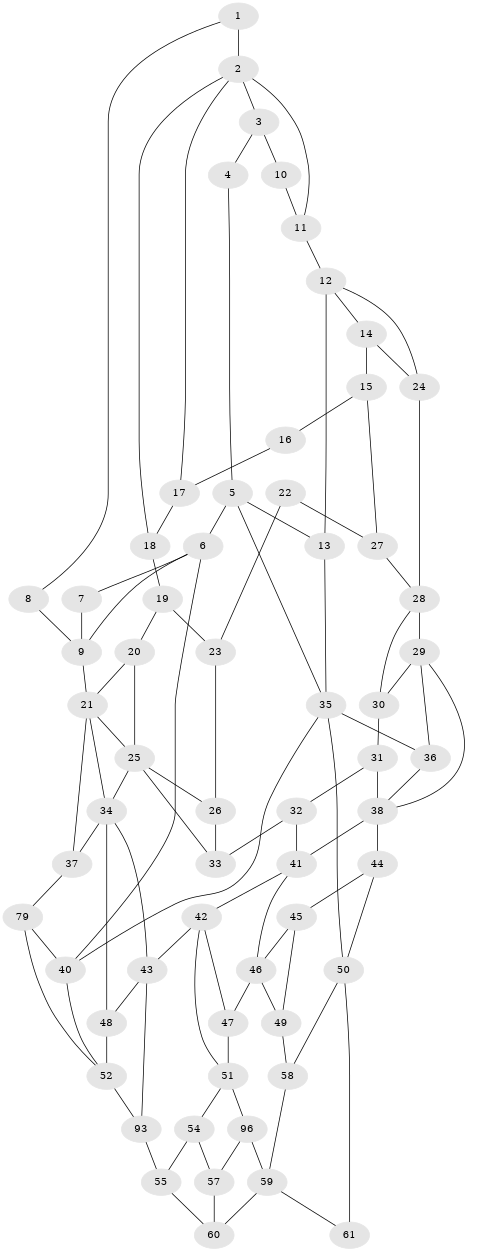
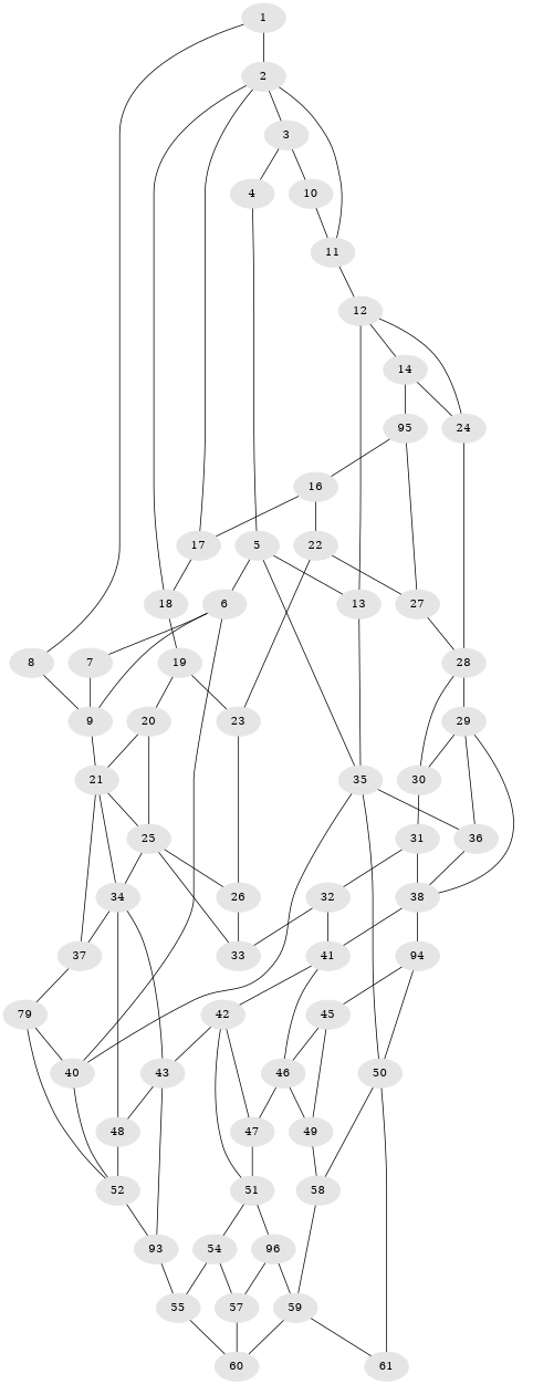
  graph {
    node [color=gray90 style=filled]
    edge [weight=1.0]
    1
    2
    8
    3
    17
    18
    11
    9
    4
    10
    19
    5
    6
    13
    35
    12
    7
    40
    36
    50
    21
    52
    25
    34
    37
    14
    24
-   15
+   15 [label=95]
    28
    16
    27
    22
    23
    20
    26
    33
    43
    48
    n39 [label=79]
    29
    30
    38
    31
    41
-   44
+   44 [label=94]
    32
    42
    46
    n49 [label=93]
    58
    61
    45
    47
    51
    49
    54
    n57 [label=96]
    55
    59
    57
    60
    1 -- 2 [weight=2.0]
    1 -- 8
    2 -- 3 [weight=2.0]
    2 -- 17
    2 -- 18
    2 -- 11
    8 -- 9 [weight=2.0]
    3 -- 4
    3 -- 10 [weight=3.0]
    17 -- 18
    18 -- 19
    11 -- 12 [weight=2.0]
    9 -- 21 [weight=2.0]
    4 -- 5
    10 -- 11 [weight=3.0]
    19 -- 23
    19 -- 20
    5 -- 6
    5 -- 13
    5 -- 35
    6 -- 9
    6 -- 7
    6 -- 40
    13 -- 35
    35 -- 40
    35 -- 36
    35 -- 50 [weight=2.0]
    12 -- 13
    12 -- 14
    12 -- 24
    7 -- 9
    40 -- 52
    36 -- 38
    50 -- 58
    50 -- 61 [weight=2.0]
    21 -- 25
    21 -- 34
    21 -- 37
    52 -- n49 [weight=2.0]
    25 -- 34
    25 -- 26
    25 -- 33
    34 -- 37 [weight=2.0]
    34 -- 43
    34 -- 48
    37 -- n39
    14 -- 24
    14 -- 15
    24 -- 28
    15 -- 16
    15 -- 27
    28 -- 29 [weight=3.0]
    28 -- 30
    16 -- 17
+   16 -- 22
    27 -- 28
    22 -- 27
    22 -- 23
    23 -- 26
    20 -- 21
    20 -- 25 [weight=2.0]
    26 -- 33
    43 -- 48
    43 -- n49
    48 -- 52 [weight=2.0]
    n39 -- 40
    n39 -- 52
    29 -- 36
    29 -- 30
    29 -- 38
    30 -- 31
    38 -- 41
    38 -- 44
    31 -- 38
    31 -- 32
    41 -- 42
    41 -- 46 [weight=2.0]
    44 -- 50
    44 -- 45
    32 -- 33
    32 -- 41
    42 -- 43
    42 -- 47
    42 -- 51
    46 -- 47 [weight=2.0]
    46 -- 49
    n49 -- 55 [weight=2.0]
    58 -- 59
    45 -- 46
    45 -- 49
    47 -- 51 [weight=2.0]
    51 -- 54
    51 -- n57
    49 -- 58
    54 -- 55
    54 -- 57
    n57 -- 59
    n57 -- 57
    55 -- 60 [weight=2.0]
    59 -- 61
    59 -- 60 [weight=2.0]
    57 -- 60 [weight=2.0]
  }
